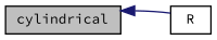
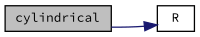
  digraph {
    rankdir=LR
    fontname="Source Code Pro"
    node [color=black fontname="Source Code Pro" fontsize=10 shape=record]
    n1 [fillcolor=grey75 fontcolor=black height=0.2 label=cylindrical style=filled width=0.4]
    n2 [height=0.2 label=R width=0.4]
-   n2 -> n1 [color=midnightblue fontname="Source Code Pro" fontsize=10 labelfontname=Helvetica labelfontsize=10 style=solid]
+   n1 -> n2 [color=midnightblue fontname="Source Code Pro" fontsize=10 labelfontname=Helvetica labelfontsize=10 style=solid]
  }
